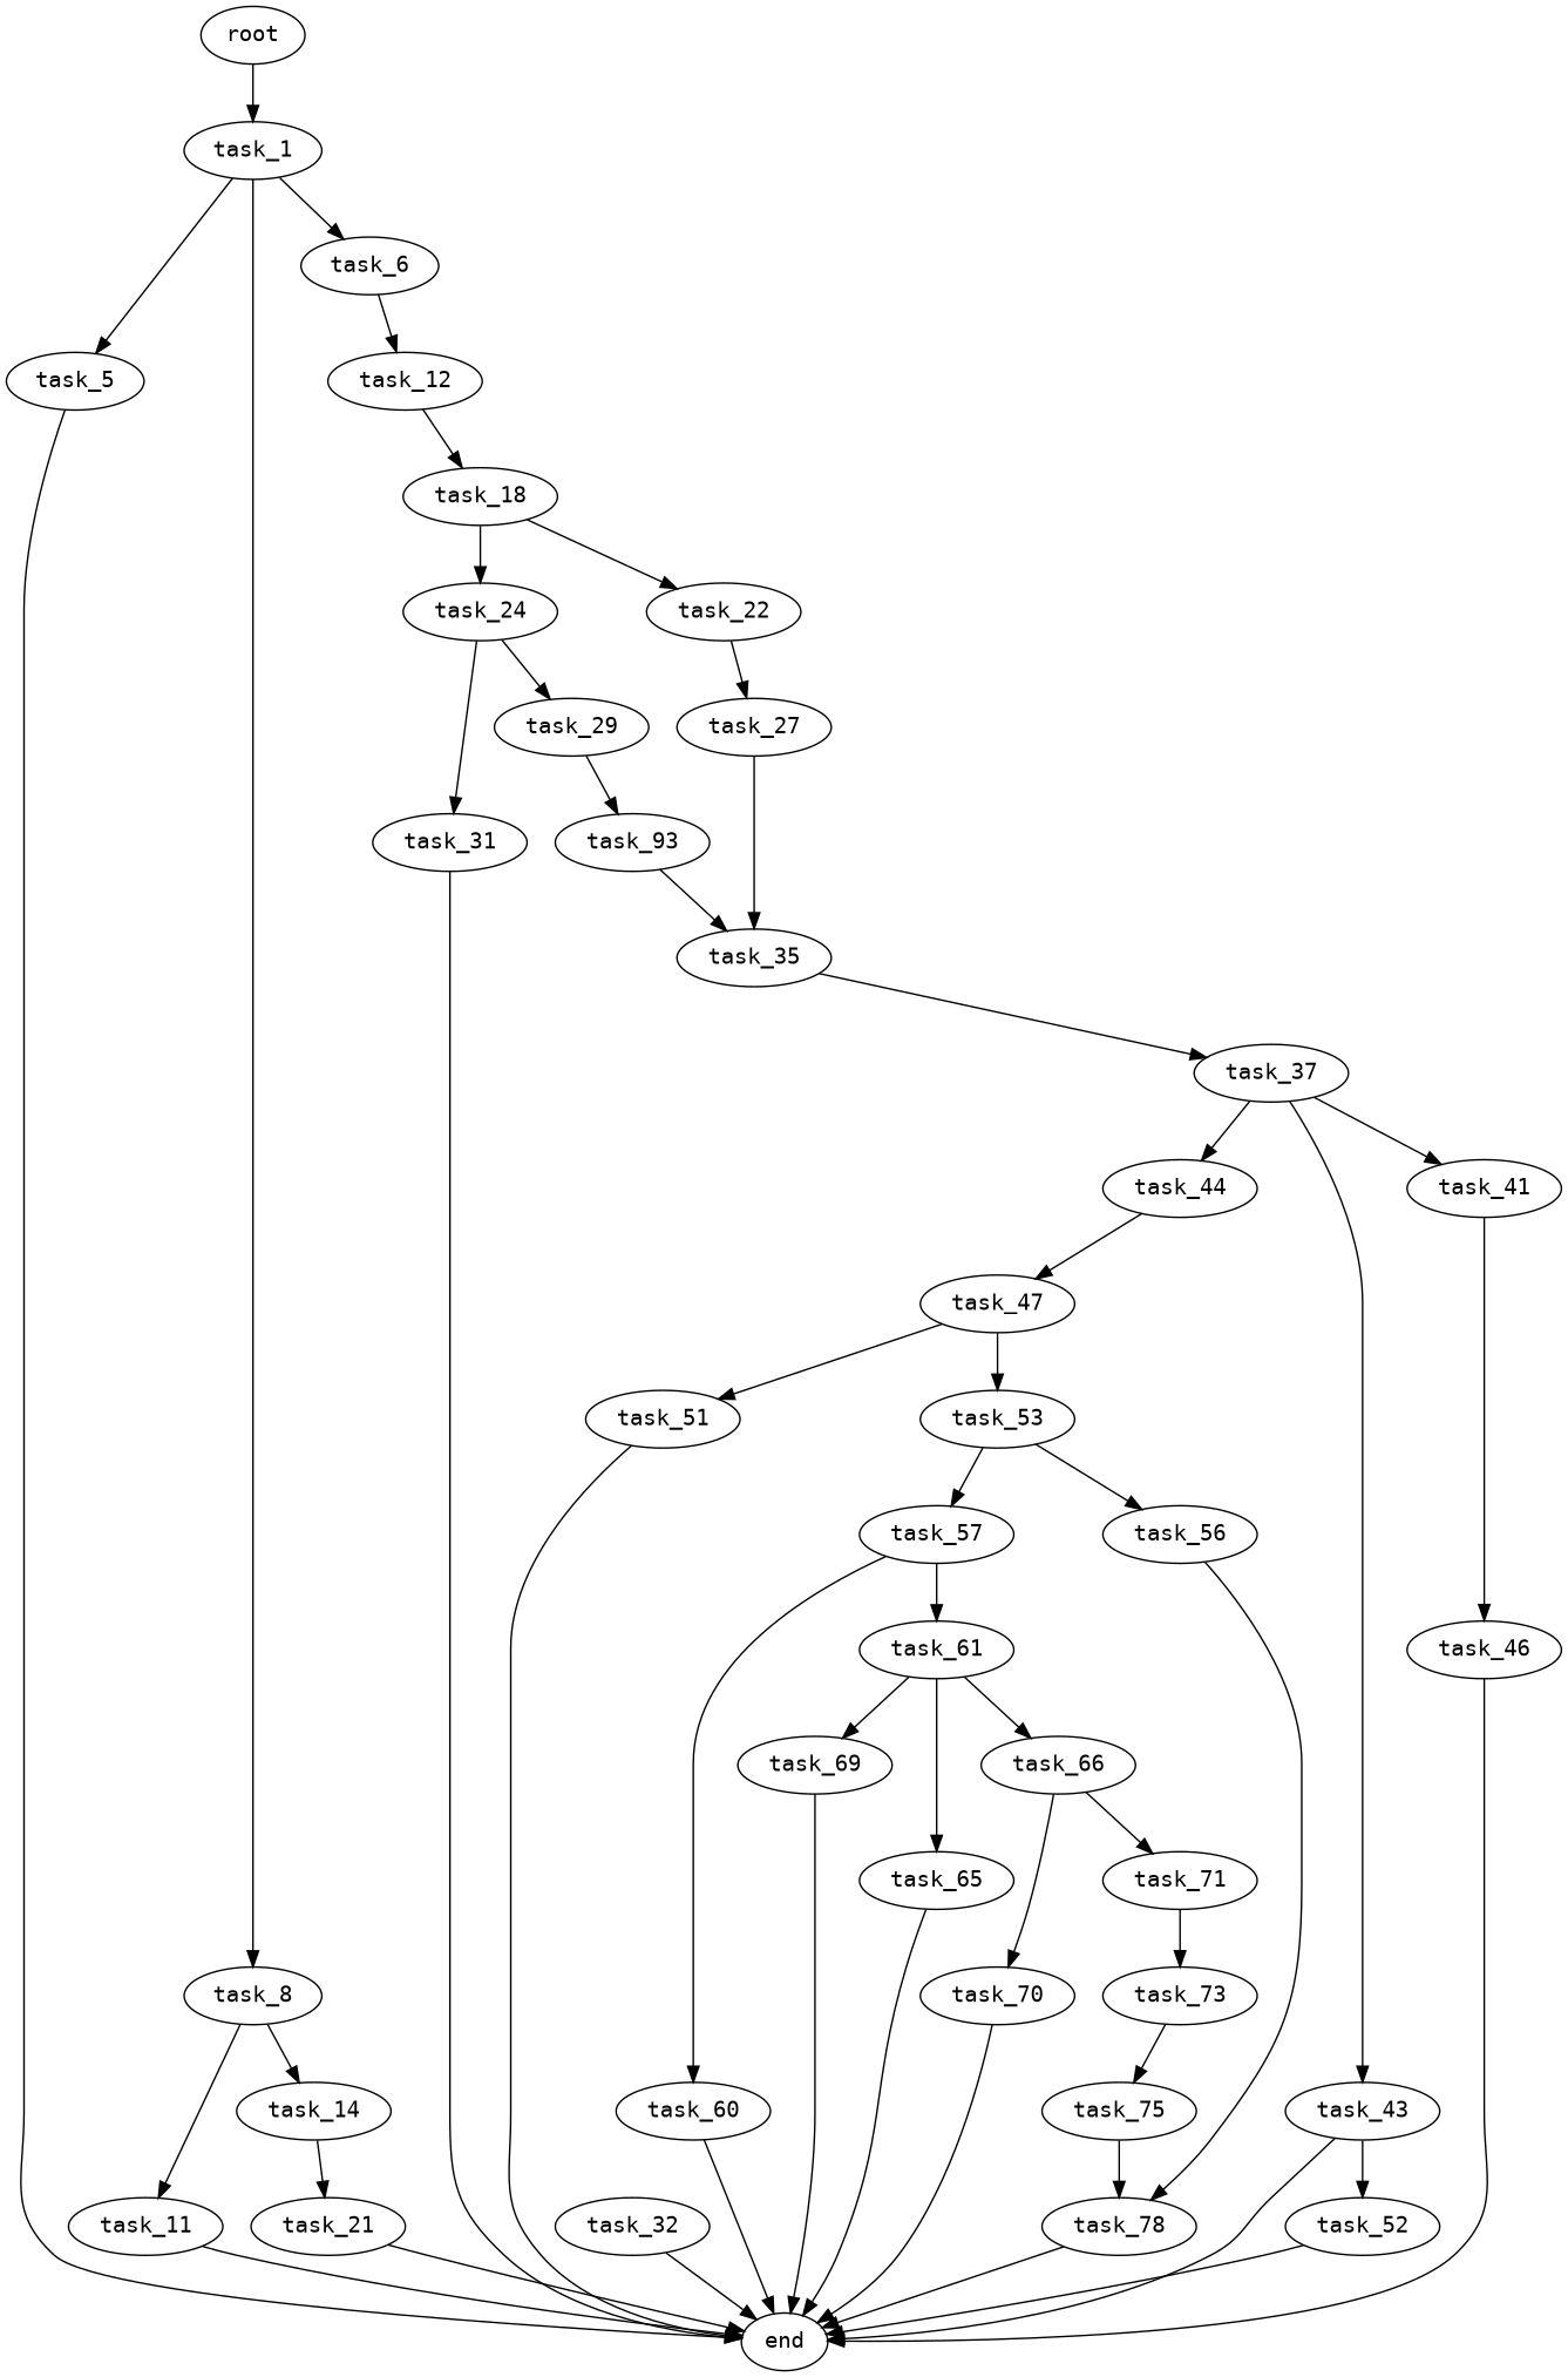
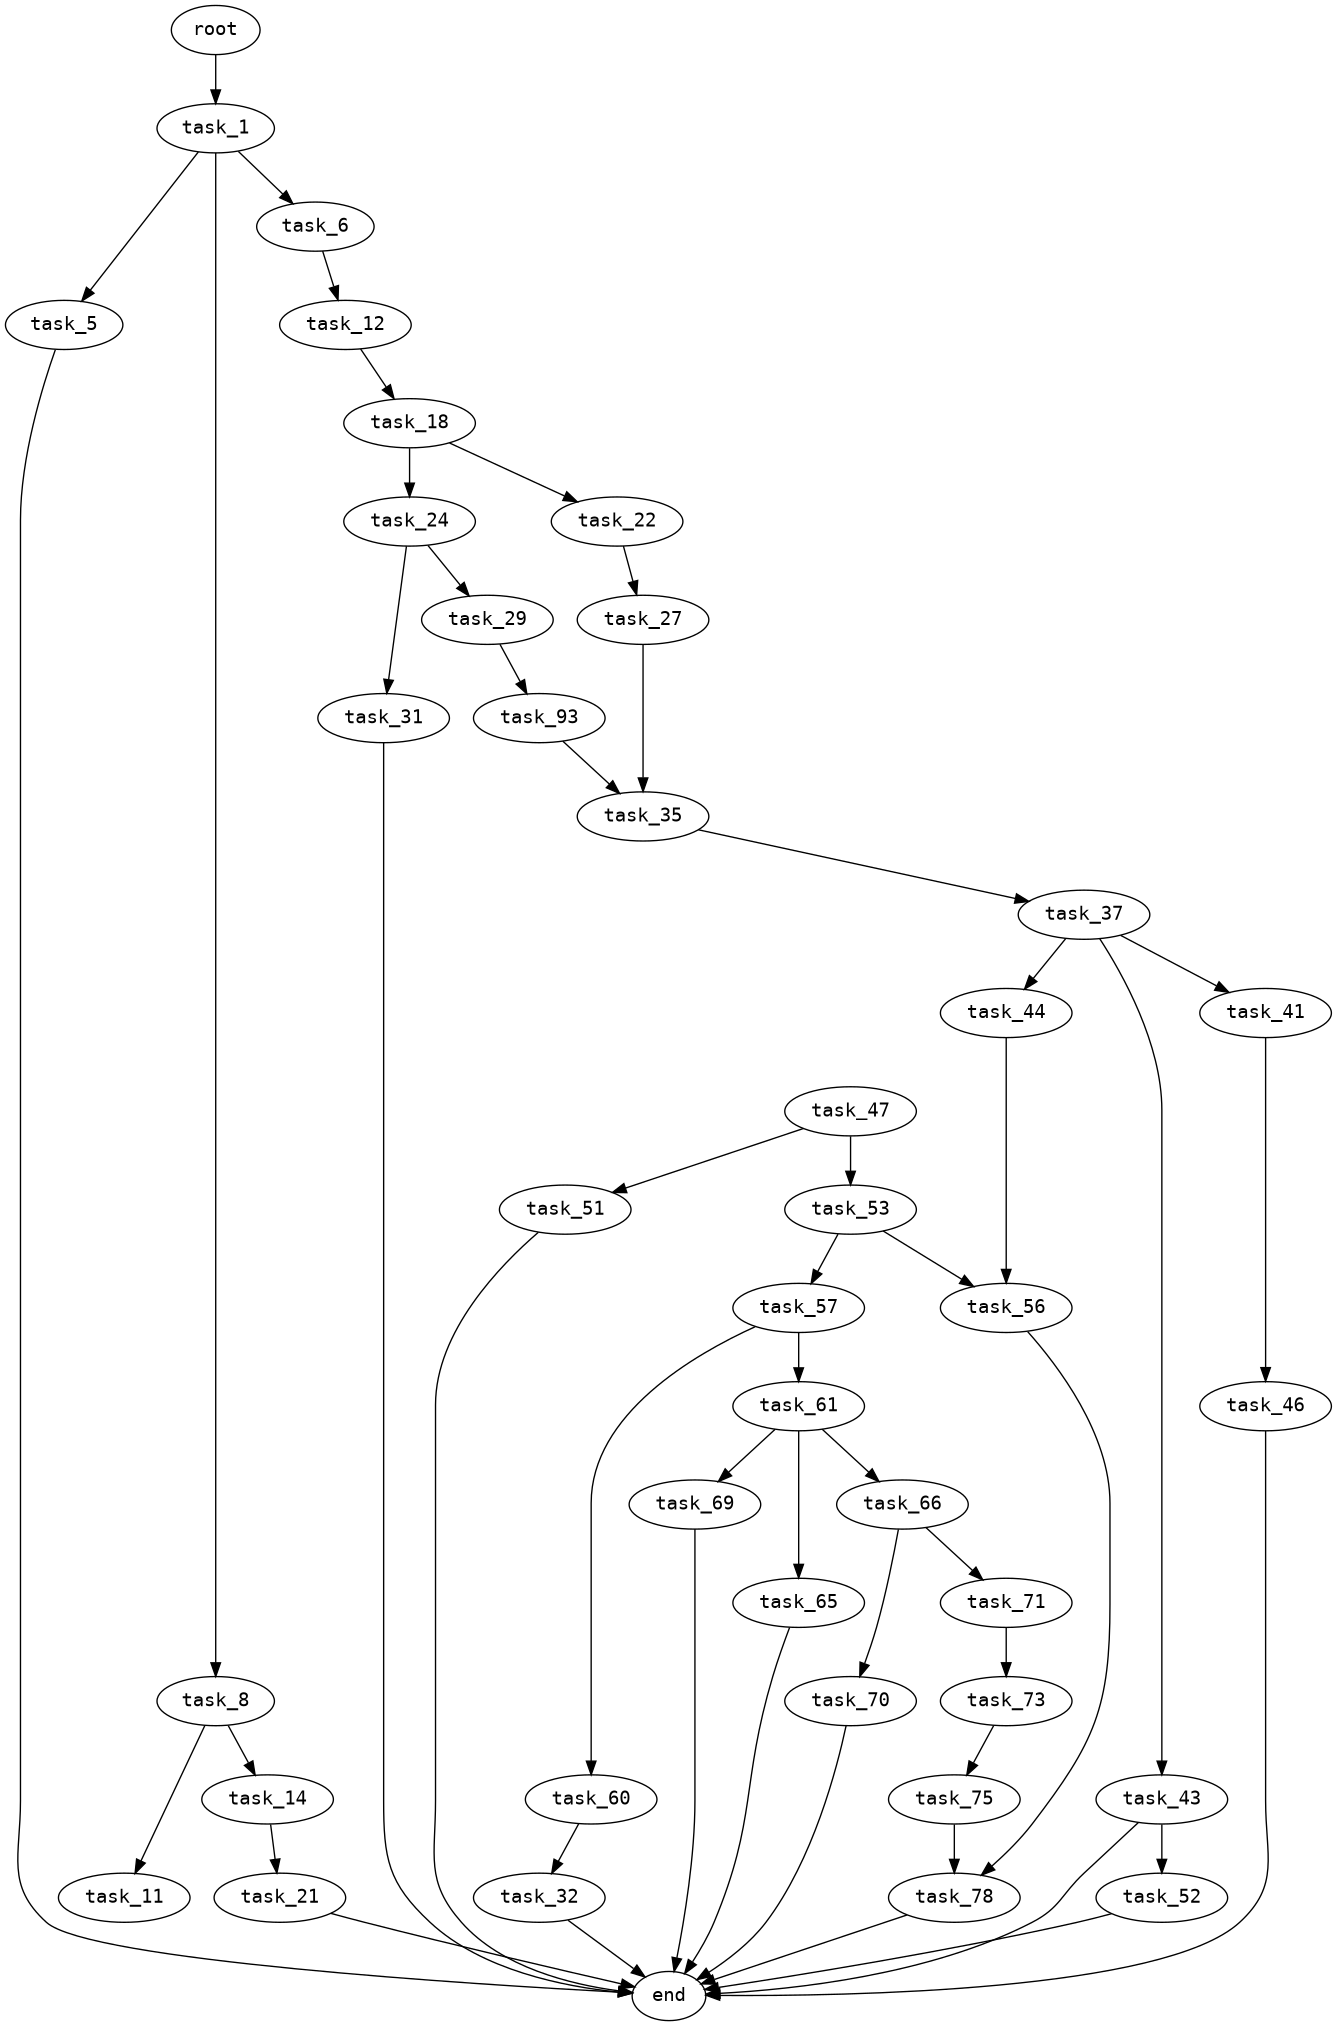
  digraph {
    fontname="DejaVu Sans Mono"
    node [fontname="DejaVu Sans Mono"]
    edge [fontname="DejaVu Sans Mono"]
    root
    task_1
    task_5
    task_6
    task_8
    end
    task_12
    task_11
    task_14
    task_18
    task_21
    task_22
    task_24
    task_27
    task_29
    task_31
    task_35
    n18 [label=task_93]
    task_32
    task_37
    task_41
    task_43
    task_44
    task_46
    task_52
    task_47
    task_51
    task_53
    task_56
    task_57
    task_78
    task_60
    task_61
    task_65
    task_66
    task_69
    task_70
    task_71
    task_73
    task_75
    root -> task_1
    task_1 -> task_5
    task_1 -> task_6
    task_1 -> task_8
    task_5 -> end
    task_6 -> task_12
    task_8 -> task_11
    task_8 -> task_14
    task_12 -> task_18
-   task_11 -> end
    task_14 -> task_21
    task_18 -> task_22
    task_18 -> task_24
    task_21 -> end
    task_22 -> task_27
    task_24 -> task_29
    task_24 -> task_31
    task_27 -> task_35
    task_29 -> n18
    task_31 -> end
    task_35 -> task_37
    n18 -> task_35
    task_32 -> end
    task_37 -> task_41
    task_37 -> task_43
    task_37 -> task_44
    task_41 -> task_46
    task_43 -> end
    task_43 -> task_52
-   task_44 -> task_47
+   task_44 -> task_56
    task_46 -> end
    task_52 -> end
    task_47 -> task_51
    task_47 -> task_53
    task_51 -> end
    task_53 -> task_56
    task_53 -> task_57
    task_56 -> task_78
    task_57 -> task_60
    task_57 -> task_61
    task_78 -> end
-   task_60 -> end
+   task_60 -> task_32
    task_61 -> task_65
    task_61 -> task_66
    task_61 -> task_69
    task_65 -> end
    task_66 -> task_70
    task_66 -> task_71
    task_69 -> end
    task_70 -> end
    task_71 -> task_73
    task_73 -> task_75
    task_75 -> task_78
  }
